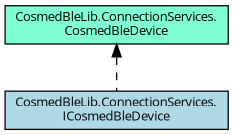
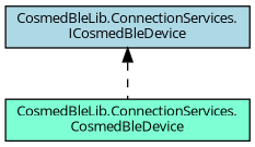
  digraph {
    rankdir=TB
    fontname="Open Sans"
    node [color=black fontname="Open Sans" fontsize=10 shape=record style=filled]
    n1 [fillcolor=lightblue height=0.2 label="CosmedBleLib.ConnectionServices.\lICosmedBleDevice" width=0.4]
    n2 [fillcolor=aquamarine height=0.2 label="CosmedBleLib.ConnectionServices.\lCosmedBleDevice" width=0.4]
-   n2 -> n1 [color=black dir=back fontname="Open Sans" fontsize=10 labelfontname=Helvetica labelfontsize=10 style=dashed]
+   n1 -> n2 [color=black dir=back fontname="Open Sans" fontsize=10 labelfontname=Helvetica labelfontsize=10 style=dashed]
  }
